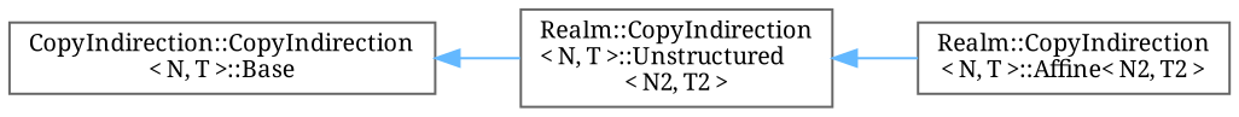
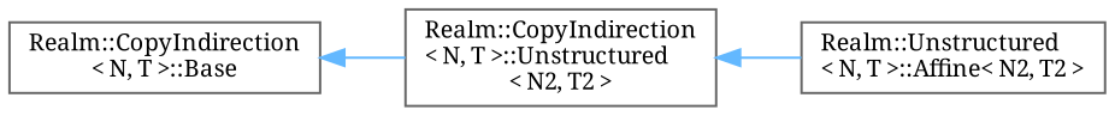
  digraph {
    fontname="Noto Serif"
    rankdir=LR
    node [color=grey40 fillcolor=white fontname="Noto Serif" fontsize=10 shape=box style=filled]
    edge [color=steelblue1 dir=back fontname="Noto Serif" fontsize=10 labelfontname=Helvetica labelfontsize=10 style=solid]
-   n1 [height=0.2 label="CopyIndirection::CopyIndirection\l\< N, T \>::Base" width=0.4]
+   n1 [height=0.2 label="Realm::CopyIndirection\l\< N, T \>::Base" width=0.4]
    n2 [height=0.2 label="Realm::CopyIndirection\l\< N, T \>::Unstructured\l\< N2, T2 \>" width=0.4]
-   n3 [height=0.2 label="Realm::CopyIndirection\l\< N, T \>::Affine\< N2, T2 \>" width=0.4]
+   n3 [height=0.2 label="Realm::Unstructured\l\< N, T \>::Affine\< N2, T2 \>" width=0.4]
    n1 -> n2
    n2 -> n3
  }
